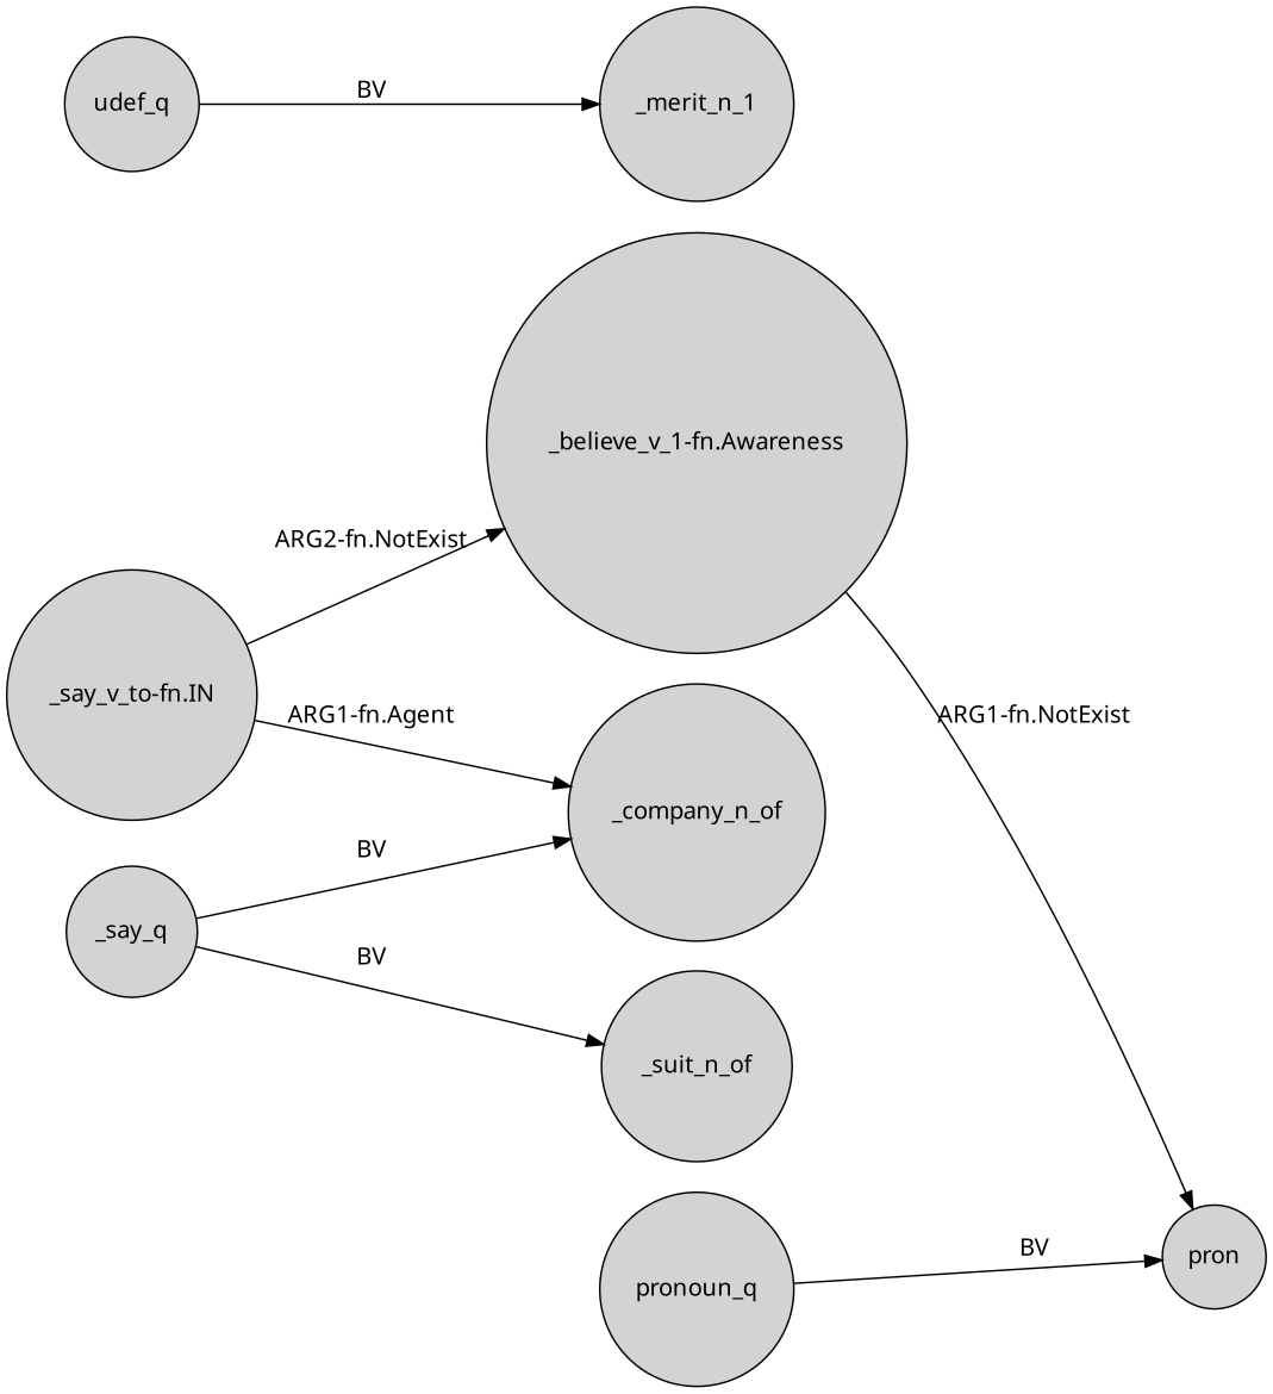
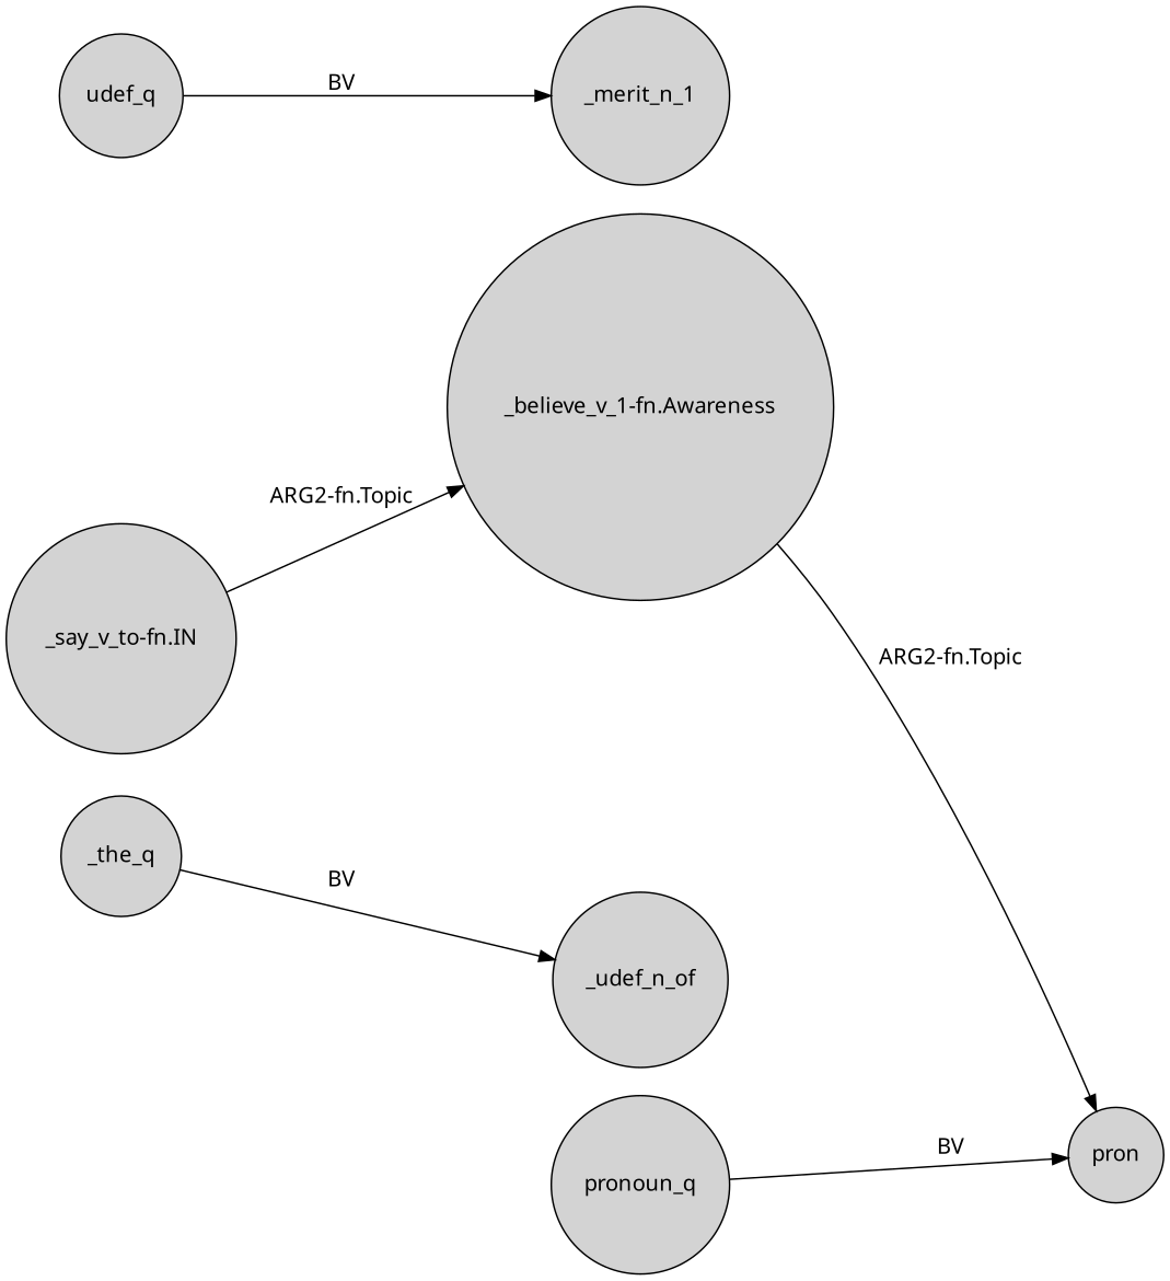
  digraph {
    fontname="Noto Sans"
    rankdir=LR
    node [fontname="Noto Sans" shape=circle style=filled]
    edge [fontname="Noto Sans"]
    "_say_v_to-fn.IN"
-   _company_n_of
    "_believe_v_1-fn.Awareness"
    pron
-   _the_q [label=_say_q]
-   _suit_n_of
+   _the_q
+   _suit_n_of [label=_udef_n_of]
    udef_q
    _merit_n_1
    pronoun_q
-   "_say_v_to-fn.IN" -> _company_n_of [label="ARG1-fn.Agent"]
-   "_say_v_to-fn.IN" -> "_believe_v_1-fn.Awareness" [label="ARG2-fn.NotExist"]
-   "_believe_v_1-fn.Awareness" -> pron [label="ARG1-fn.NotExist"]
-   _the_q -> _company_n_of [label=BV]
+   "_say_v_to-fn.IN" -> "_believe_v_1-fn.Awareness" [label="ARG2-fn.Topic"]
+   "_believe_v_1-fn.Awareness" -> pron [label="ARG2-fn.Topic"]
    _the_q -> _suit_n_of [label=BV]
    udef_q -> _merit_n_1 [label=BV]
    pronoun_q -> pron [label=BV]
  }
